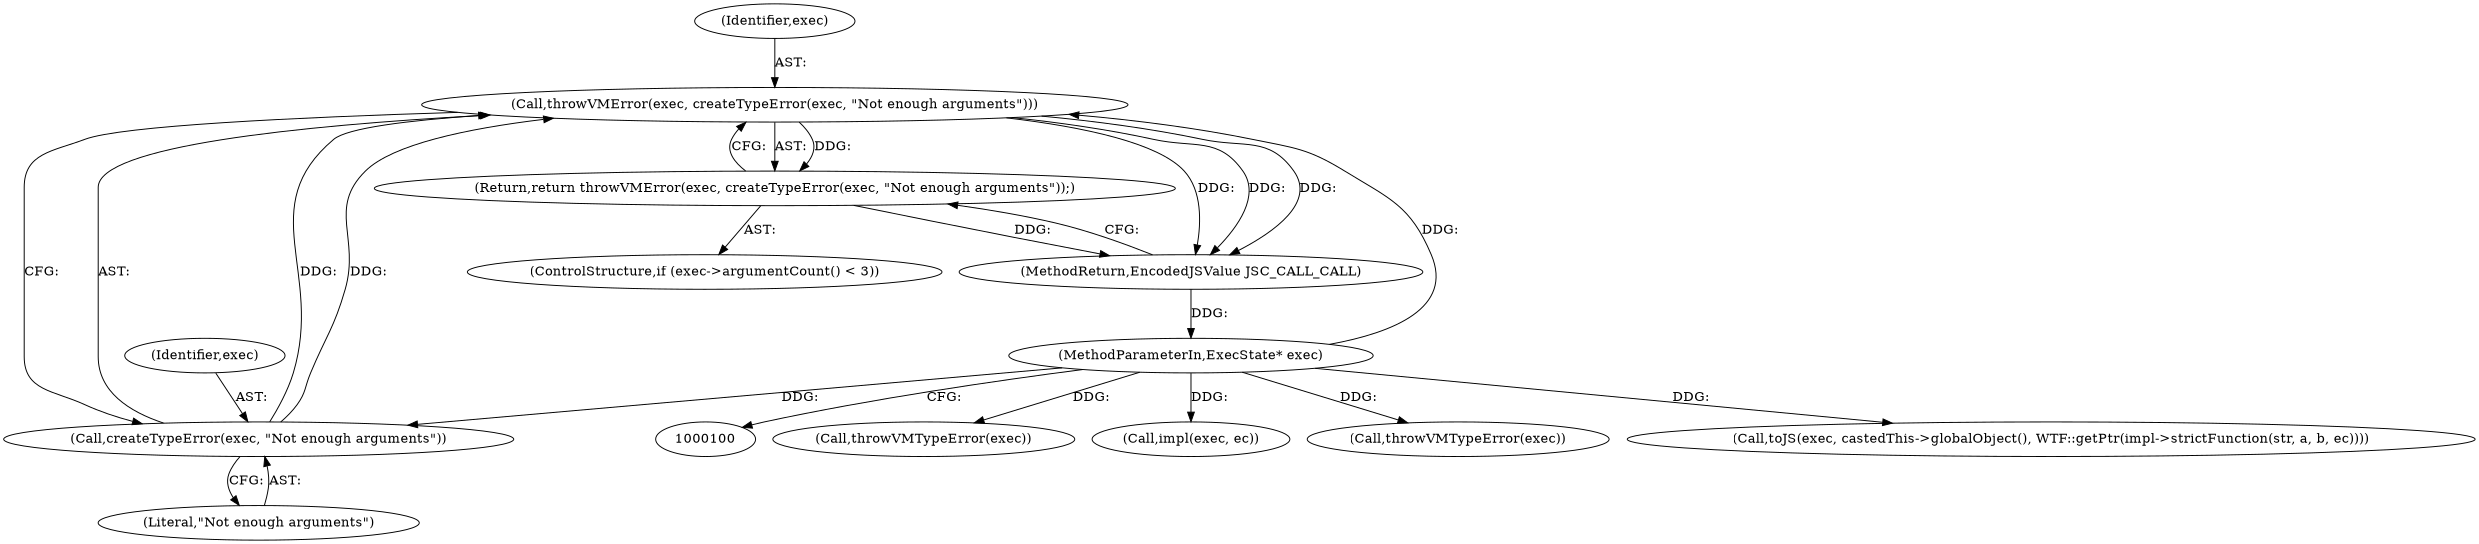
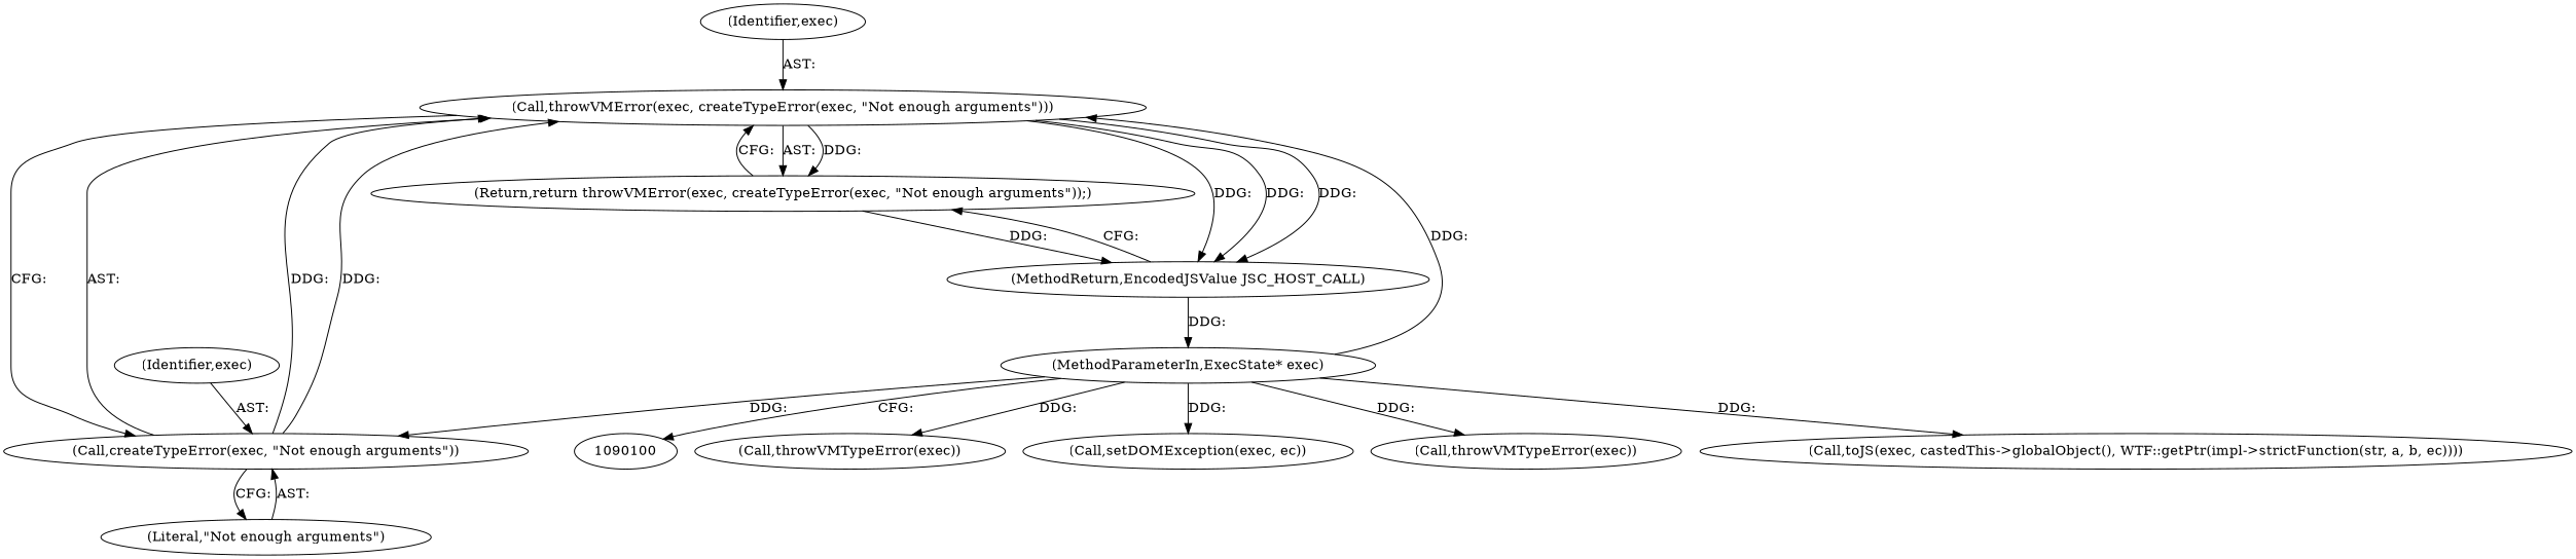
  digraph {
    n1 [label="(Call,throwVMError(exec, createTypeError(exec, \"Not enough arguments\")))"]
    n2 [label="(Call,createTypeError(exec, \"Not enough arguments\"))"]
    n3 [label="(Return,return throwVMError(exec, createTypeError(exec, \"Not enough arguments\"));)"]
-   n4 [label="(MethodReturn,EncodedJSValue JSC_CALL_CALL)"]
+   n4 [label="(MethodReturn,EncodedJSValue JSC_HOST_CALL)"]
    n5 [label="(Literal,\"Not enough arguments\")"]
-   n6 [label="(ControlStructure,if (exec->argumentCount() < 3))"]
    n7 [label="(MethodParameterIn,ExecState* exec)"]
    n8 [label="(Call,throwVMTypeError(exec))"]
-   n9 [label="(Call,impl(exec, ec))"]
+   n9 [label="(Call,setDOMException(exec, ec))"]
    n10 [label="(Call,throwVMTypeError(exec))"]
    n11 [label="(Call,toJS(exec, castedThis->globalObject(), WTF::getPtr(impl->strictFunction(str, a, b, ec))))"]
-   1000100
+   1000100 [label=1090100]
    n13 [label="(Identifier,exec)"]
    n14 [label="(Identifier,exec)"]
    n1 -> n2 [label="CFG: "]
    n1 -> n3 [label="AST: "]
    n1 -> n3 [label="DDG: "]
    n1 -> n4 [label="DDG: "]
    n1 -> n4 [label="DDG: "]
    n1 -> n4 [label="DDG: "]
    n2 -> n1 [label="AST: "]
    n2 -> n1 [label="DDG: "]
    n2 -> n1 [label="DDG: "]
    n2 -> n5 [label="CFG: "]
    n3 -> n1 [label="CFG: "]
    n3 -> n4 [label="DDG: "]
-   n3 -> n6 [label="AST: "]
    n4 -> n3 [label="CFG: "]
    n4 -> n7 [label="DDG: "]
    n5 -> n2 [label="AST: "]
    n7 -> n1 [label="DDG: "]
    n7 -> n2 [label="DDG: "]
    n7 -> n8 [label="DDG: "]
    n7 -> n9 [label="DDG: "]
    n7 -> n10 [label="DDG: "]
    n7 -> n11 [label="DDG: "]
    n7 -> 1000100 [label="CFG: "]
    n13 -> n2 [label="AST: "]
    n14 -> n1 [label="AST: "]
  }
